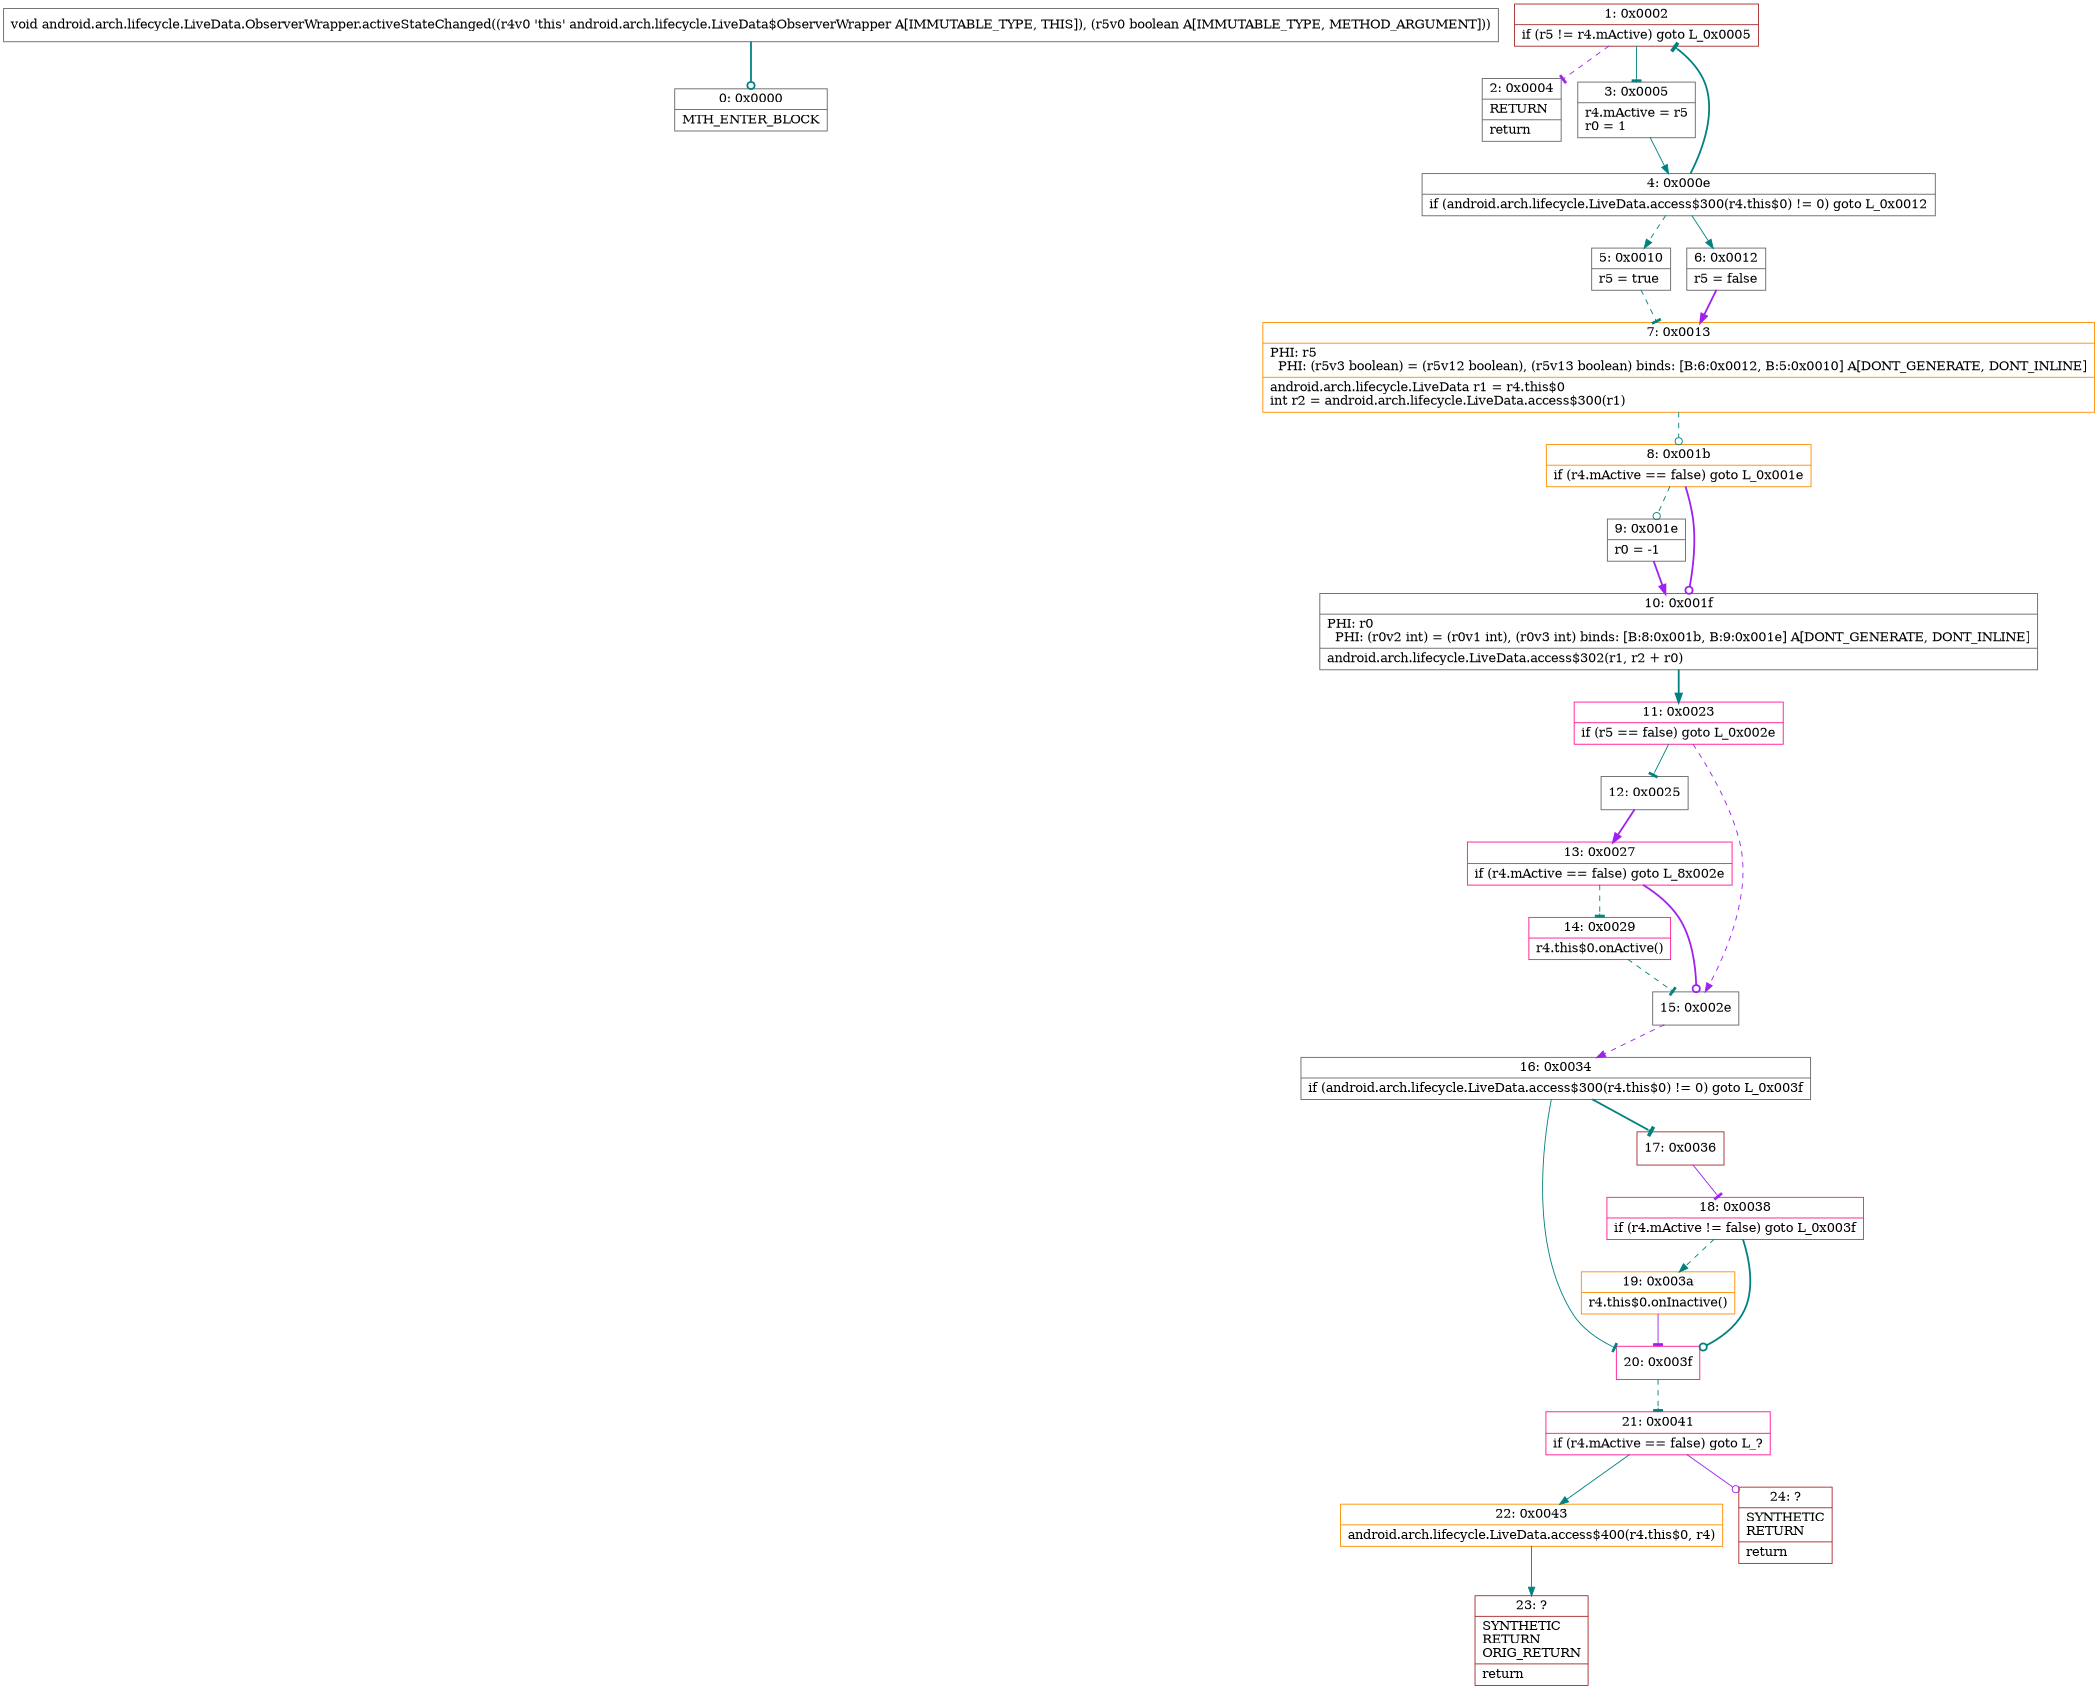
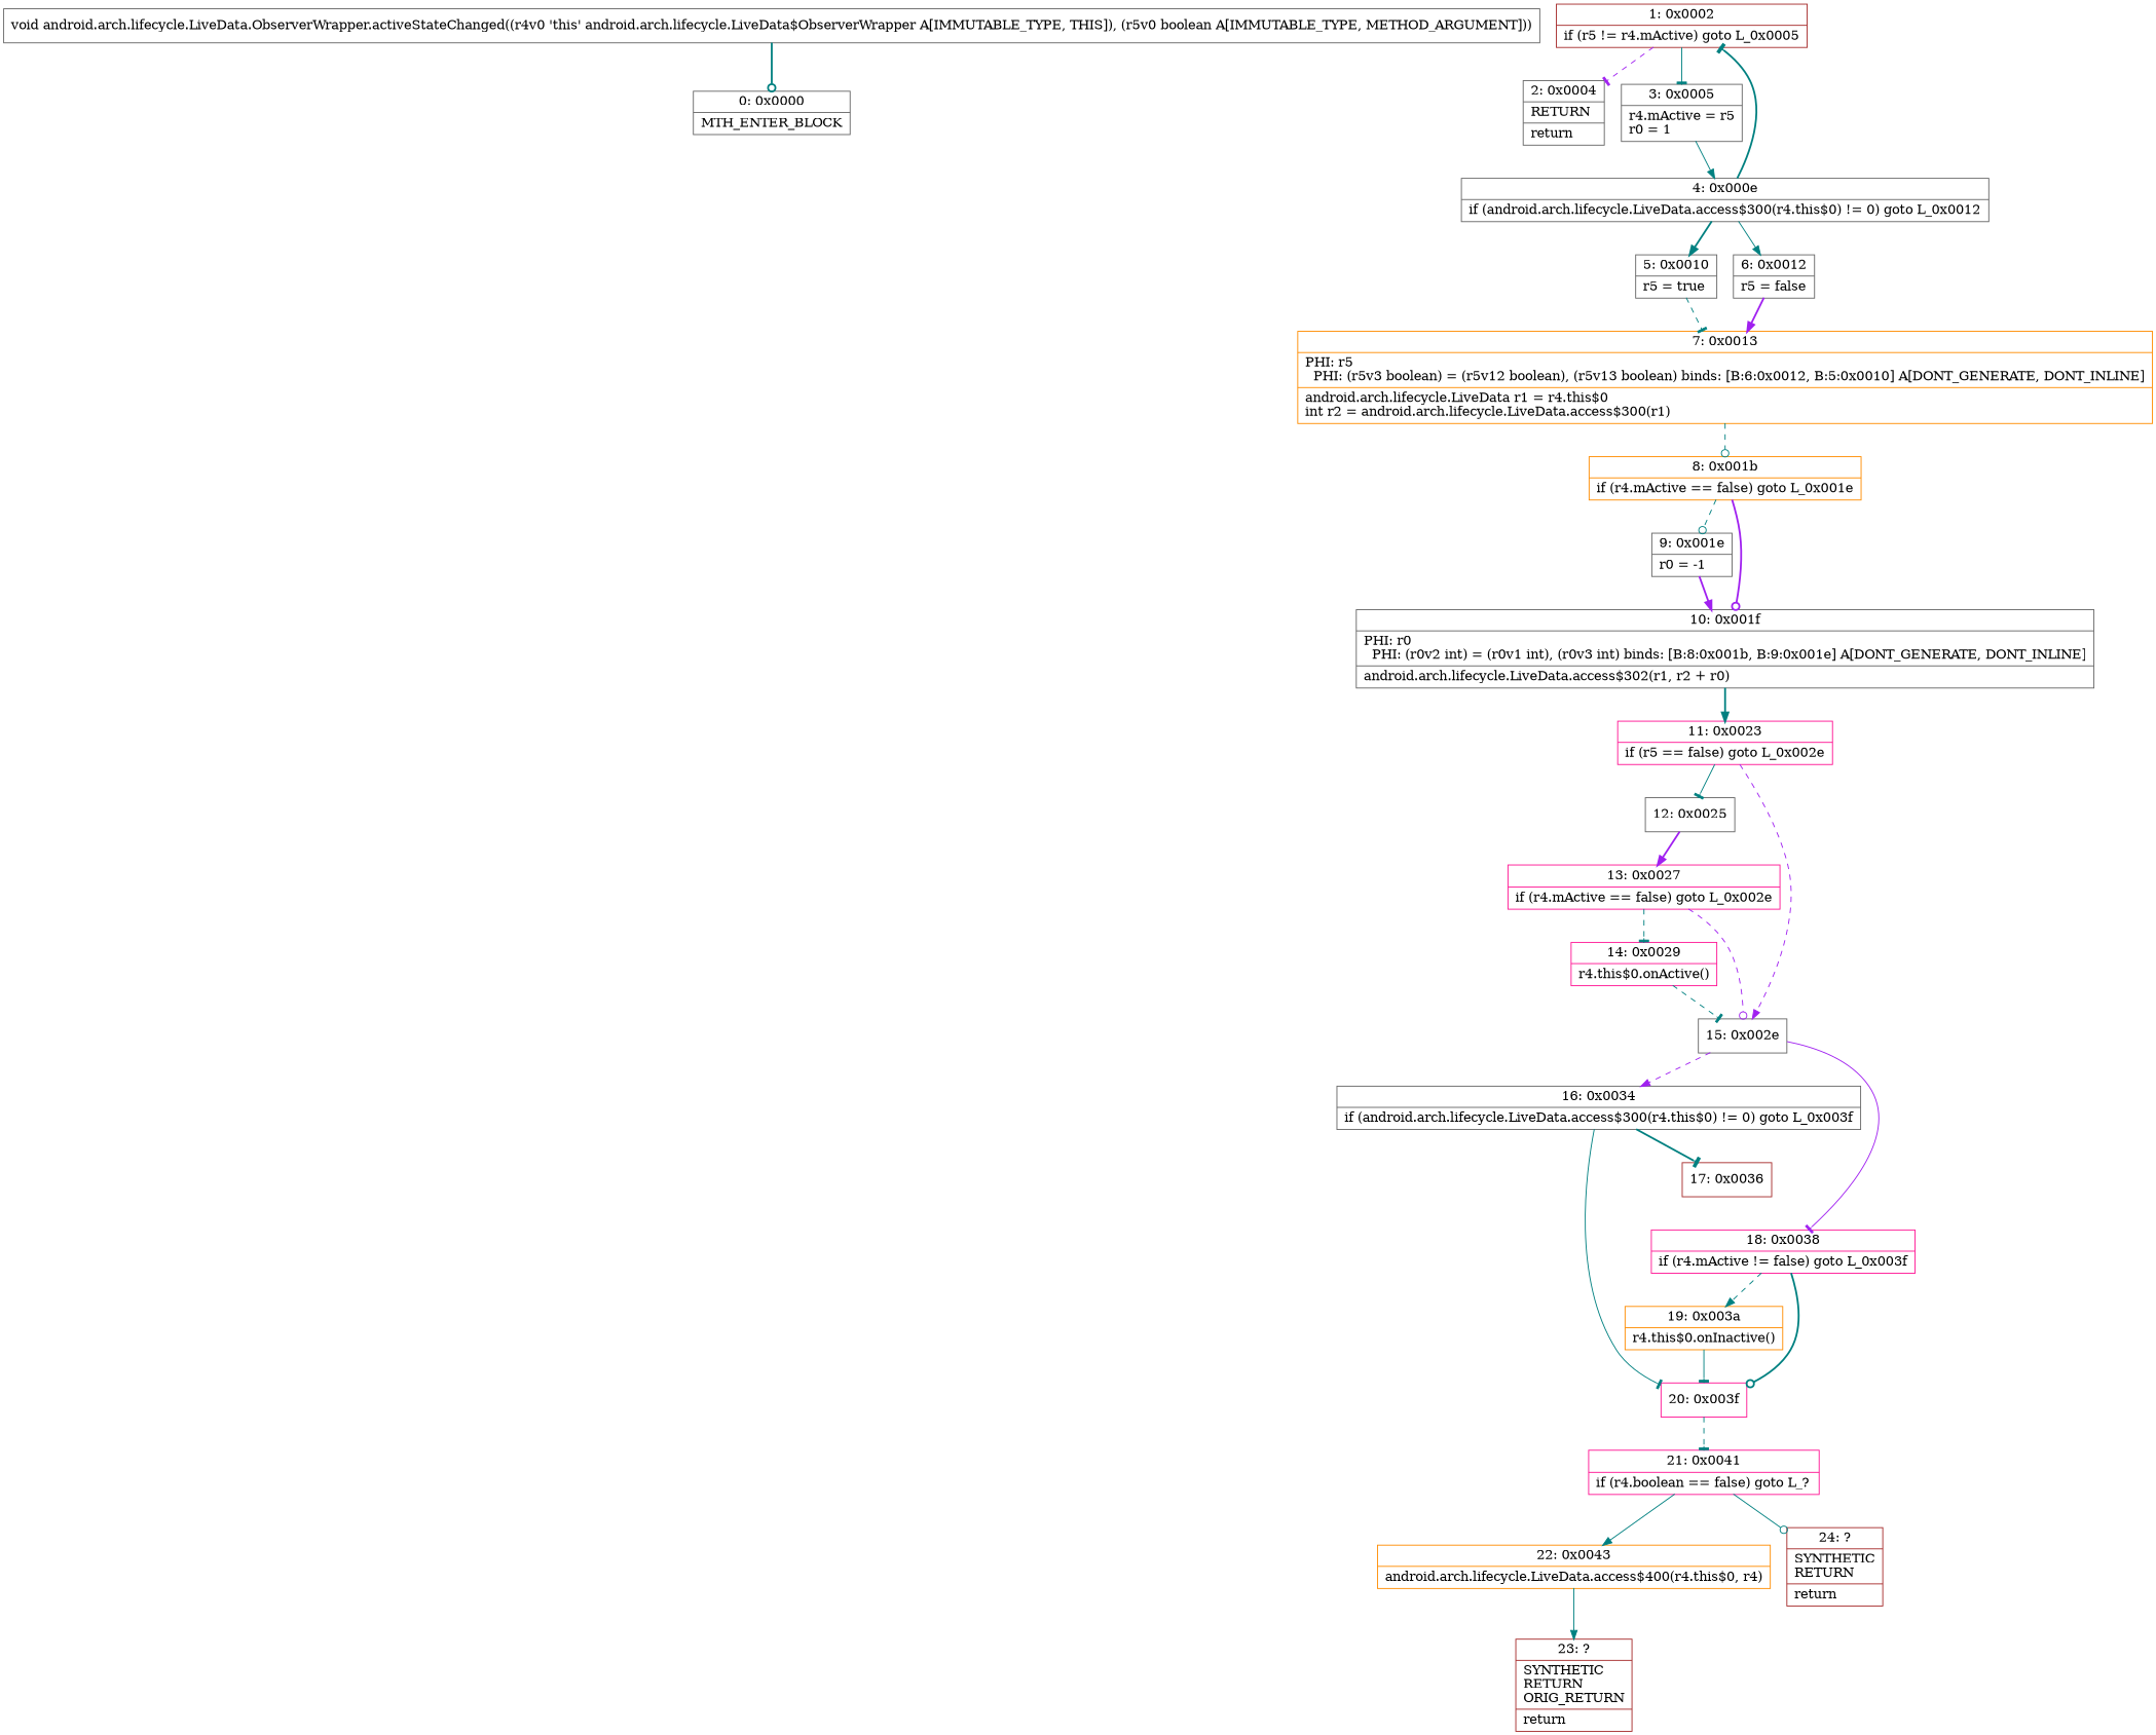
  digraph {
    node [color=gray40 shape=record]
    edge [arrowhead=tee color=teal style=dashed]
    n1 [label="{0\:\ 0x0000|MTH_ENTER_BLOCK\l}"]
    n2 [color=brown label="{1\:\ 0x0002|if (r5 != r4.mActive) goto L_0x0005\l}"]
    n3 [label="{2\:\ 0x0004|RETURN\l|return\l}"]
    n4 [label="{3\:\ 0x0005|r4.mActive = r5\lr0 = 1\l}"]
    n5 [label="{4\:\ 0x000e|if (android.arch.lifecycle.LiveData.access$300(r4.this$0) != 0) goto L_0x0012\l}"]
    n6 [label="{5\:\ 0x0010|r5 = true\l}"]
    n7 [label="{6\:\ 0x0012|r5 = false\l}"]
    n8 [color=darkorange label="{7\:\ 0x0013|PHI: r5 \l  PHI: (r5v3 boolean) = (r5v12 boolean), (r5v13 boolean) binds: [B:6:0x0012, B:5:0x0010] A[DONT_GENERATE, DONT_INLINE]\l|android.arch.lifecycle.LiveData r1 = r4.this$0\lint r2 = android.arch.lifecycle.LiveData.access$300(r1)\l}"]
    n9 [color=darkorange label="{8\:\ 0x001b|if (r4.mActive == false) goto L_0x001e\l}"]
    n10 [label="{9\:\ 0x001e|r0 = \-1\l}"]
    n11 [label="{10\:\ 0x001f|PHI: r0 \l  PHI: (r0v2 int) = (r0v1 int), (r0v3 int) binds: [B:8:0x001b, B:9:0x001e] A[DONT_GENERATE, DONT_INLINE]\l|android.arch.lifecycle.LiveData.access$302(r1, r2 + r0)\l}"]
    n12 [color=deeppink label="{11\:\ 0x0023|if (r5 == false) goto L_0x002e\l}"]
    n13 [label="{12\:\ 0x0025}"]
    n14 [label="{15\:\ 0x002e}"]
-   n15 [color=deeppink label="{13\:\ 0x0027|if (r4.mActive == false) goto L_8x002e\l}"]
+   n15 [color=deeppink label="{13\:\ 0x0027|if (r4.mActive == false) goto L_0x002e\l}"]
    n16 [label="{16\:\ 0x0034|if (android.arch.lifecycle.LiveData.access$300(r4.this$0) != 0) goto L_0x003f\l}"]
    n17 [color=deeppink label="{14\:\ 0x0029|r4.this$0.onActive()\l}"]
    n18 [color=brown label="{17\:\ 0x0036}"]
    n19 [color=deeppink label="{20\:\ 0x003f}"]
    n20 [color=deeppink label="{18\:\ 0x0038|if (r4.mActive != false) goto L_0x003f\l}"]
-   n21 [color=deeppink label="{21\:\ 0x0041|if (r4.mActive == false) goto L_?\l}"]
+   n21 [color=deeppink label="{21\:\ 0x0041|if (r4.boolean == false) goto L_?\l}"]
    n22 [color=darkorange label="{19\:\ 0x003a|r4.this$0.onInactive()\l}"]
    n23 [color=darkorange label="{22\:\ 0x0043|android.arch.lifecycle.LiveData.access$400(r4.this$0, r4)\l}"]
    n24 [color=brown label="{24\:\ ?|SYNTHETIC\lRETURN\l|return\l}"]
    n25 [color=brown label="{23\:\ ?|SYNTHETIC\lRETURN\lORIG_RETURN\l|return\l}"]
    n26 [label="{void android.arch.lifecycle.LiveData.ObserverWrapper.activeStateChanged((r4v0 'this' android.arch.lifecycle.LiveData$ObserverWrapper A[IMMUTABLE_TYPE, THIS]), (r5v0 boolean A[IMMUTABLE_TYPE, METHOD_ARGUMENT])) }"]
    n2 -> n3 [color=purple]
    n2 -> n4 [style=solid]
    n4 -> n5 [arrowhead=normal style=solid]
    n5 -> n2 [style=bold]
-   n5 -> n6 [arrowhead=normal]
+   n5 -> n6 [arrowhead=normal style=bold]
    n5 -> n7 [arrowhead=normal style=solid]
    n6 -> n8
    n7 -> n8 [arrowhead=normal color=purple style=bold]
    n8 -> n9 [arrowhead=odot]
    n9 -> n10 [arrowhead=odot]
    n9 -> n11 [arrowhead=odot color=purple style=bold]
    n10 -> n11 [arrowhead=normal color=purple style=bold]
    n11 -> n12 [arrowhead=normal style=bold]
    n12 -> n13 [style=solid]
    n12 -> n14 [arrowhead=normal color=purple]
    n13 -> n15 [arrowhead=normal color=purple style=bold]
    n14 -> n16 [arrowhead=normal color=purple]
-   n15 -> n14 [arrowhead=odot color=purple style=bold]
+   n15 -> n14 [arrowhead=odot color=purple]
    n15 -> n17
    n16 -> n18 [style=bold]
    n16 -> n19 [style=solid]
    n17 -> n14
-   n18 -> n20 [color=purple style=solid]
+   n14 -> n20 [color=purple style=solid]
    n19 -> n21
    n20 -> n19 [arrowhead=odot style=bold]
    n20 -> n22 [arrowhead=normal]
    n21 -> n23 [arrowhead=normal style=solid]
-   n21 -> n24 [arrowhead=odot color=purple style=solid]
-   n22 -> n19 [color=purple style=solid]
+   n21 -> n24 [arrowhead=odot style=solid]
+   n22 -> n19 [style=solid]
    n23 -> n25 [arrowhead=normal style=solid]
    n26 -> n1 [arrowhead=odot style=bold]
  }
